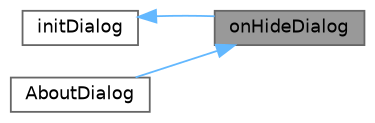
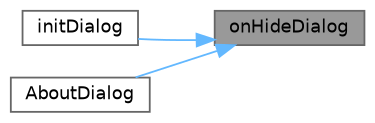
  digraph {
    rankdir=RL
    node [color=grey40 fillcolor=white fontname=Helvetica fontsize=10 shape=box style=filled]
    edge [color=steelblue1 dir=back fontname=Helvetica fontsize=10 labelfontname=Helvetica labelfontsize=10 style=solid]
    n1 [color=gray40 fillcolor=grey60 fontcolor=black height=0.2 label=onHideDialog width=0.4]
    n2 [height=0.2 label=initDialog width=0.4]
    n3 [height=0.2 label=AboutDialog width=0.4]
-   n2 -> n1
+   n1 -> n2
    n1 -> n3
  }
